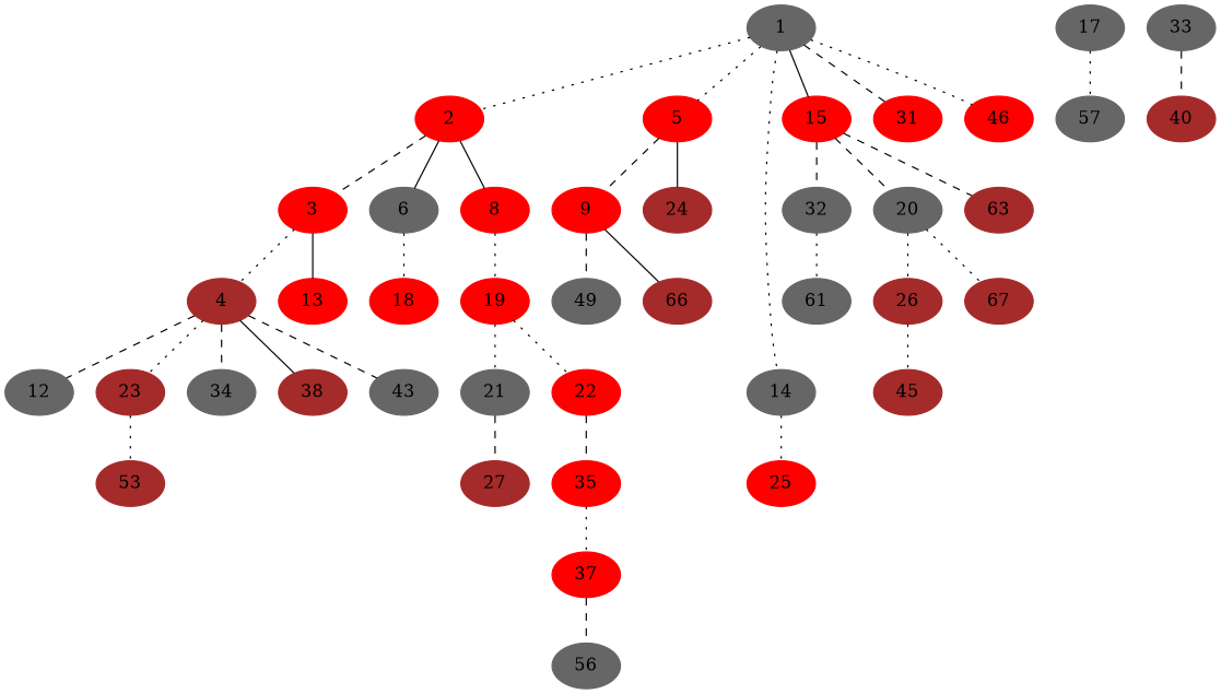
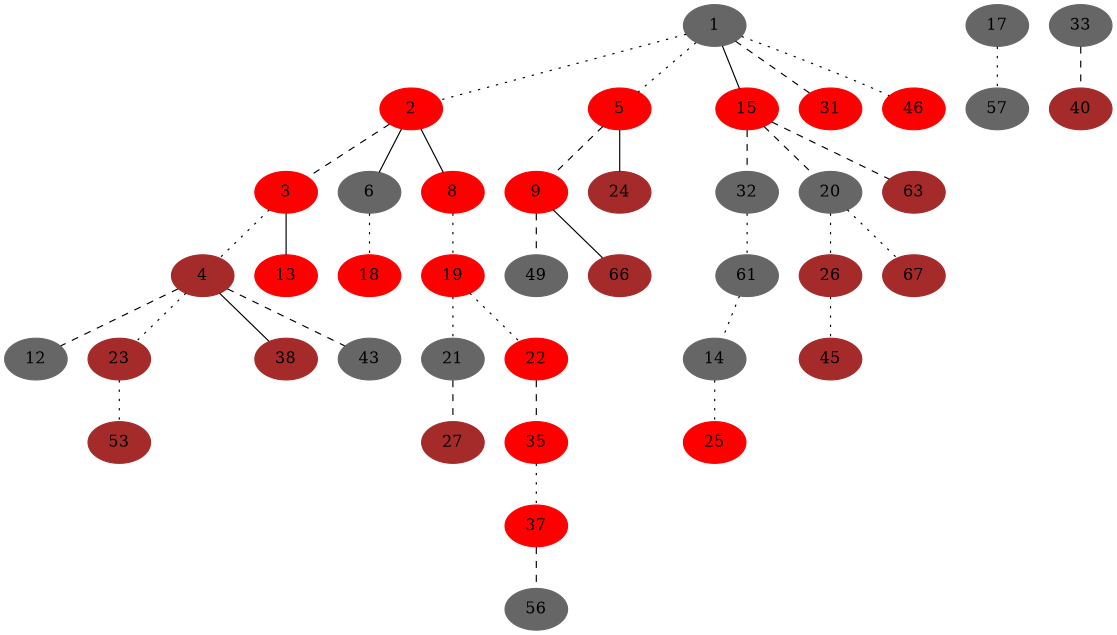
  graph {
    node [color=gray40 style=filled]
    edge [style=dotted]
    1 [super="+7"]
    2 [color=red]
    5 [color=red]
    14 [super="+16"]
    15 [color=red super="+55"]
    31 [color=red super="+54"]
    46 [color=red super="+58"]
    3 [color=red super="+51"]
    6 [super="+10"]
    8 [color=red super="+11"]
    9 [color=red super="+48"]
    24 [color=brown super="+41"]
    25 [color=red]
    20 [super="+59"]
    32 [super="+47"]
    63 [color=brown]
    57 [super="+64"]
    17
    4 [color=brown super="+30"]
    13 [color=red super="+60"]
    18 [color=red super="+68"]
    19 [color=red super="+42"]
    12
    23 [color=brown super="+28"]
-   34
    38 [color=brown super="+50"]
    43
    53 [color=brown]
    49 [super="+65"]
    66 [color=brown]
    21 [super="+36"]
    22 [color=red]
    40 [color=brown super="+52"]
    33
    26 [color=brown super="+29"]
    67 [color=brown]
    61
    27 [color=brown]
    35 [color=red super="+39"]
    45 [color=brown super="+62"]
    37 [color=red super="+44"]
    56
    1 -- 2
    1 -- 5
-   1 -- 14
+   61 -- 14
    1 -- 15 [style=solid]
    1 -- 31 [style=dashed]
    1 -- 46
    2 -- 3 [style=dashed]
    2 -- 6 [style=solid]
    2 -- 8 [style=solid]
    5 -- 9 [style=dashed]
    5 -- 24 [style=solid]
    14 -- 25
    15 -- 20 [style=dashed]
    15 -- 32 [style=dashed]
    15 -- 63 [style=dashed]
    3 -- 4
    3 -- 13 [style=solid]
    6 -- 18
    8 -- 19
    9 -- 49 [style=dashed]
    9 -- 66 [style=solid]
    20 -- 26
    20 -- 67
    32 -- 61
    17 -- 57
    4 -- 12 [style=dashed]
    4 -- 23
-   4 -- 34 [style=dashed]
    4 -- 38 [style=solid]
    4 -- 43 [style=dashed]
    19 -- 21
    19 -- 22
    23 -- 53
    21 -- 27 [style=dashed]
    22 -- 35 [style=dashed]
    33 -- 40 [style=dashed]
    26 -- 45
    35 -- 37
    37 -- 56 [style=dashed]
  }
